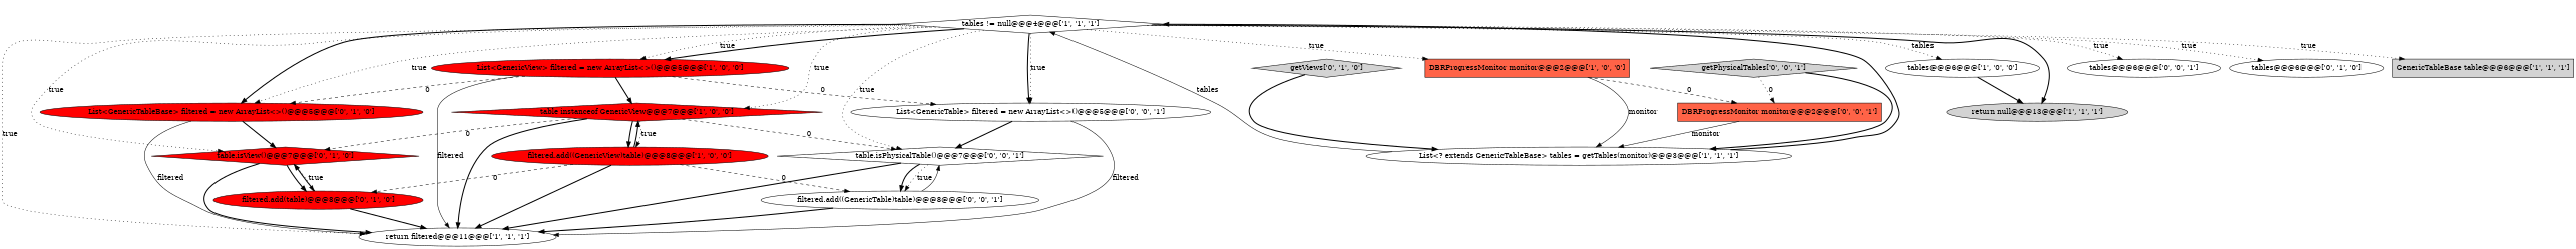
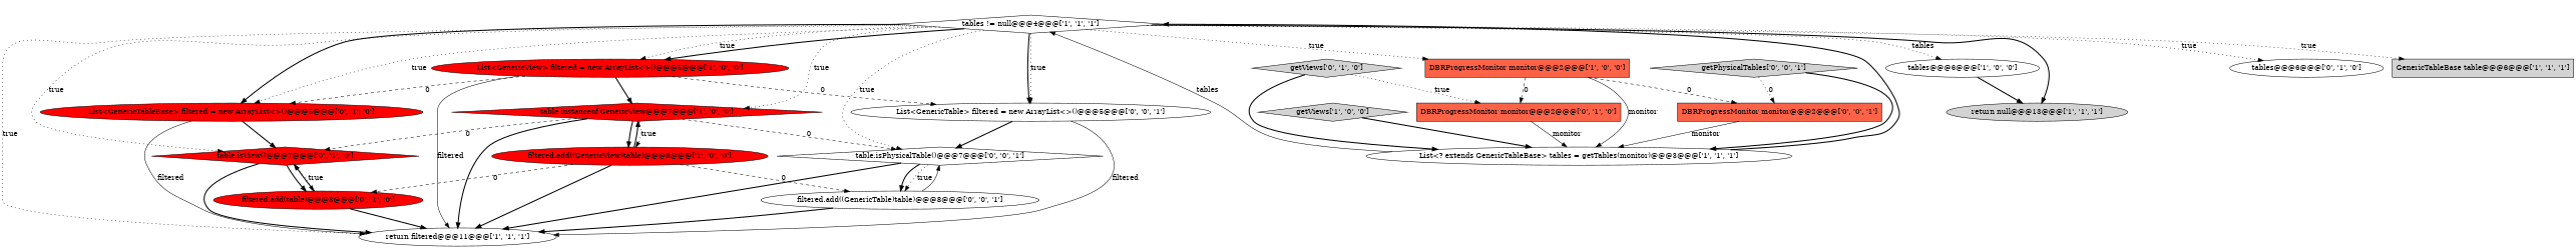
  digraph {
    node [fillcolor=white shape=ellipse style=filled]
    edge [style=bold]
    n1 [label="return filtered@@@11@@@['1', '1', '1']"]
    n2 [fillcolor=lightgray label="return null@@@13@@@['1', '1', '1']"]
    n3 [fillcolor=tomato label="DBRProgressMonitor monitor@@@2@@@['1', '0', '0']" shape=box]
    n4 [fillcolor=tomato label="DBRProgressMonitor monitor@@@2@@@['0', '0', '1']" shape=box]
    n5 [label="List<? extends GenericTableBase> tables = getTables(monitor)@@@3@@@['1', '1', '1']"]
+   n6 [fillcolor=tomato label="DBRProgressMonitor monitor@@@2@@@['0', '1', '0']" shape=box]
    n7 [label="tables != null@@@4@@@['1', '1', '1']" shape=diamond]
    n8 [fillcolor=red label="table.isView()@@@7@@@['0', '1', '0']" shape=diamond]
    n9 [fillcolor=red label="filtered.add(table)@@@8@@@['0', '1', '0']"]
    n10 [label="tables@@@6@@@['1', '0', '0']"]
-   n11 [label="tables@@@6@@@['0', '0', '1']"]
    n12 [label="List<GenericTable> filtered = new ArrayList<>()@@@5@@@['0', '0', '1']"]
    n13 [label="table.isPhysicalTable()@@@7@@@['0', '0', '1']" shape=diamond]
    n14 [fillcolor=red label="table instanceof GenericView@@@7@@@['1', '0', '0']" shape=diamond]
    n15 [fillcolor=red label="List<GenericTableBase> filtered = new ArrayList<>()@@@5@@@['0', '1', '0']"]
    n16 [fillcolor=red label="List<GenericView> filtered = new ArrayList<>()@@@5@@@['1', '0', '0']"]
    n17 [label="tables@@@6@@@['0', '1', '0']"]
    n18 [fillcolor=lightgray label="GenericTableBase table@@@6@@@['1', '1', '1']" shape=box]
    n19 [label="filtered.add((GenericTable)table)@@@8@@@['0', '0', '1']"]
    n20 [fillcolor=red label="filtered.add((GenericView)table)@@@8@@@['1', '0', '0']"]
    n21 [fillcolor=lightgray label="getPhysicalTables['0', '0', '1']" shape=diamond]
    n22 [fillcolor=lightgray label="getViews['0', '1', '0']" shape=diamond]
+   n23 [fillcolor=lightgray label="getViews['1', '0', '0']" shape=diamond]
    n3 -> n4 [label=0 style=dashed]
    n3 -> n5 [label=monitor style=solid]
+   n3 -> n6 [label=0 style=dashed]
    n4 -> n5 [label=monitor style=solid]
    n5 -> n7
    n5 -> n7 [label=tables style=solid]
+   n6 -> n5 [label=monitor style=solid]
    n7 -> n1 [label=true style=dotted]
    n7 -> n2
    n7 -> n3 [label=true style=dotted]
    n7 -> n8 [label=true style=dotted]
    n7 -> n10 [label=tables style=dotted]
-   n7 -> n11 [label=true style=dotted]
    n7 -> n12 [label=true style=dotted]
    n7 -> n12
    n7 -> n13 [label=true style=dotted]
    n7 -> n14 [label=true style=dotted]
    n7 -> n15
    n7 -> n15 [label=true style=dotted]
    n7 -> n16
    n7 -> n16 [label=true style=dotted]
    n7 -> n17 [label=true style=dotted]
    n7 -> n18 [label=true style=dotted]
    n8 -> n1
    n8 -> n9 [label=true style=dotted]
    n8 -> n9
    n9 -> n1
    n9 -> n8
    n10 -> n2
    n12 -> n1 [label=filtered style=solid]
    n12 -> n13
    n13 -> n1
    n13 -> n19
    n13 -> n19 [label=true style=dotted]
    n14 -> n1
    n14 -> n8 [label=0 style=dashed]
    n14 -> n13 [label=0 style=dashed]
    n14 -> n20 [label=true style=dotted]
    n14 -> n20
    n15 -> n1 [label=filtered style=solid]
    n15 -> n8
    n16 -> n1 [label=filtered style=solid]
    n16 -> n12 [label=0 style=dashed]
    n16 -> n14
    n16 -> n15 [label=0 style=dashed]
    n19 -> n1
    n19 -> n13 [style=solid]
    n20 -> n1
    n20 -> n9 [label=0 style=dashed]
    n20 -> n14
    n20 -> n19 [label=0 style=dashed]
    n21 -> n4 [label=0 style=dotted]
    n21 -> n5
    n22 -> n5
+   n22 -> n6 [label=true style=dotted]
+   n23 -> n5
  }
